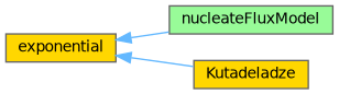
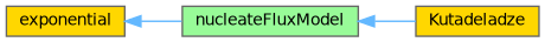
  digraph {
    rankdir=LR
    node [color=grey40 fillcolor=gold fontname=Helvetica fontsize=10 shape=box style=filled]
    edge [color=steelblue1 dir=back fontname=Helvetica fontsize=10 labelfontname=Helvetica labelfontsize=10 style=solid]
    n1 [fillcolor=palegreen height=0.2 label=nucleateFluxModel width=0.4]
    n2 [height=0.2 label=Kutadeladze width=0.4]
    n3 [height=0.2 label=exponential width=0.4]
-   n3 -> n2
+   n1 -> n2
    n3 -> n1
  }
